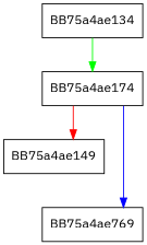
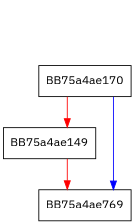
  digraph {
    fontname="IBM Plex Sans"
    splines=ortho
    node [fontname="IBM Plex Sans" shape=box]
    edge [color=red fontname="IBM Plex Sans"]
-   BB75a4ae134
-   BB75a4ae174
+   BB75a4ae174 [label=BB75a4ae170]
    BB75a4ae149
    n4 [label=BB75a4ae769]
-   BB75a4ae134 -> BB75a4ae174 [color=green]
    BB75a4ae174 -> BB75a4ae149
    BB75a4ae174 -> n4 [color=blue]
+   BB75a4ae149 -> n4
  }
